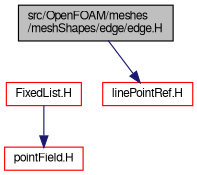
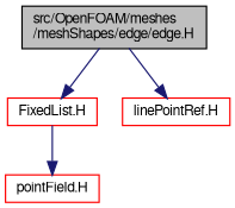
  digraph {
    node [color=red fontname=FreeSans fontsize=10 shape=record]
    edge [color=midnightblue fontname=FreeSans fontsize=10 labelfontname=FreeSans labelfontsize=10 style=solid]
    n1 [color=black fillcolor=grey75 fontcolor=black height=0.2 label="src/OpenFOAM/meshes\l/meshShapes/edge/edge.H" style=filled width=0.4]
    n2 [height=0.2 label="FixedList.H" width=0.4]
    n3 [height=0.2 label="linePointRef.H" width=0.4]
    n4 [height=0.2 label="pointField.H" width=0.4]
+   n1 -> n2
    n1 -> n3
    n2 -> n4
  }
